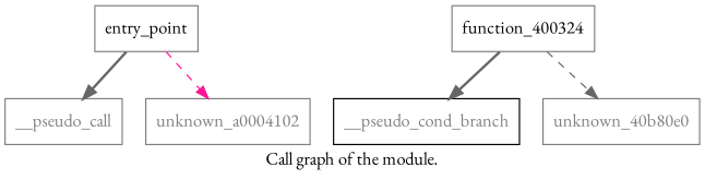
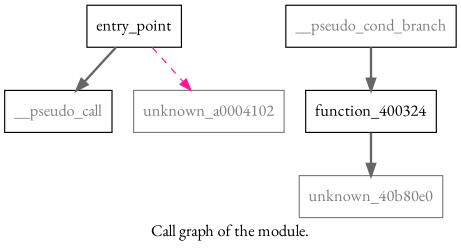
  digraph {
    fontname="EB Garamond"
    label="Call graph of the module."
    node [color=gray50 fontcolor=gray50 fontname="EB Garamond" shape=record]
    edge [color=gray40 fontname="EB Garamond" style=bold]
-   n1 [label="{__pseudo_call}"]
+   n1 [color=black label="{__pseudo_call}"]
    n2 [color=black label="{__pseudo_cond_branch}"]
-   n3 [label="{entry_point}" fontcolor=""]
+   n3 [label="{entry_point}" color="" fontcolor=""]
    n4 [label="{unknown_a0004102}"]
-   n5 [label="{function_400324}" fontcolor=""]
+   n5 [label="{function_400324}" color="" fontcolor=""]
    n6 [label="{unknown_40b80e0}"]
    n3 -> n1
    n3 -> n4 [color=deeppink style=dashed]
-   n5 -> n2
-   n5 -> n6 [style=dashed]
+   n2 -> n5
+   n5 -> n6
  }
